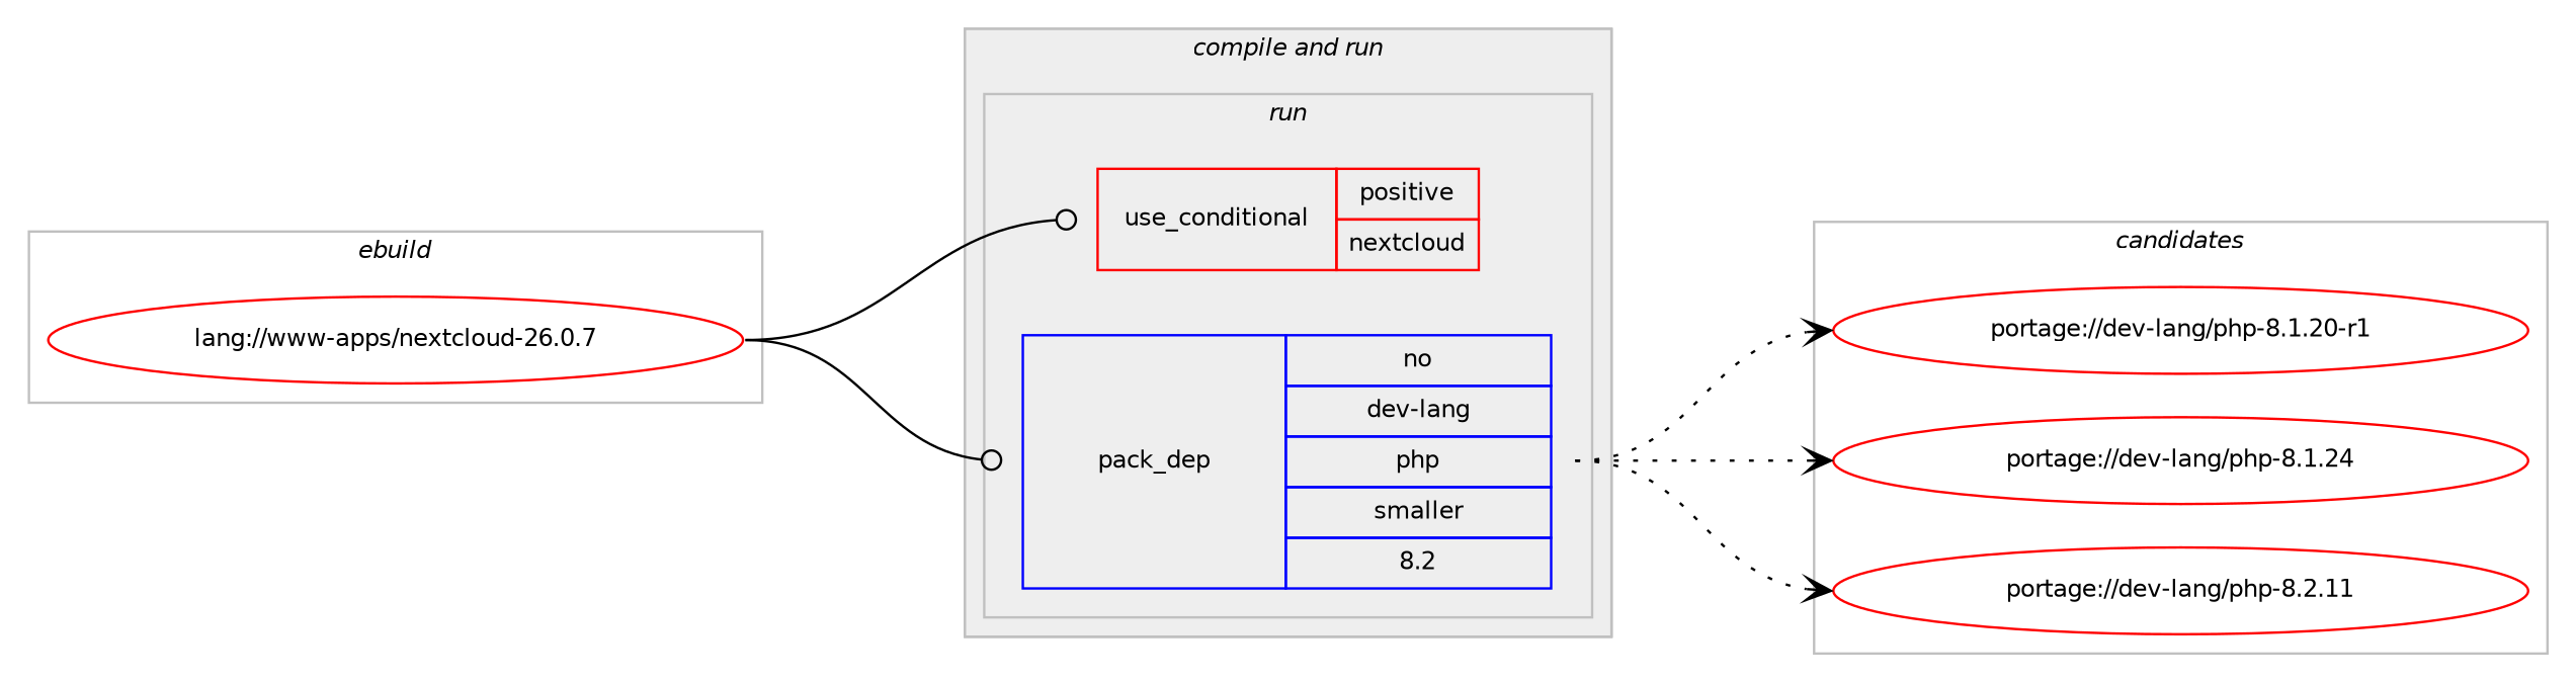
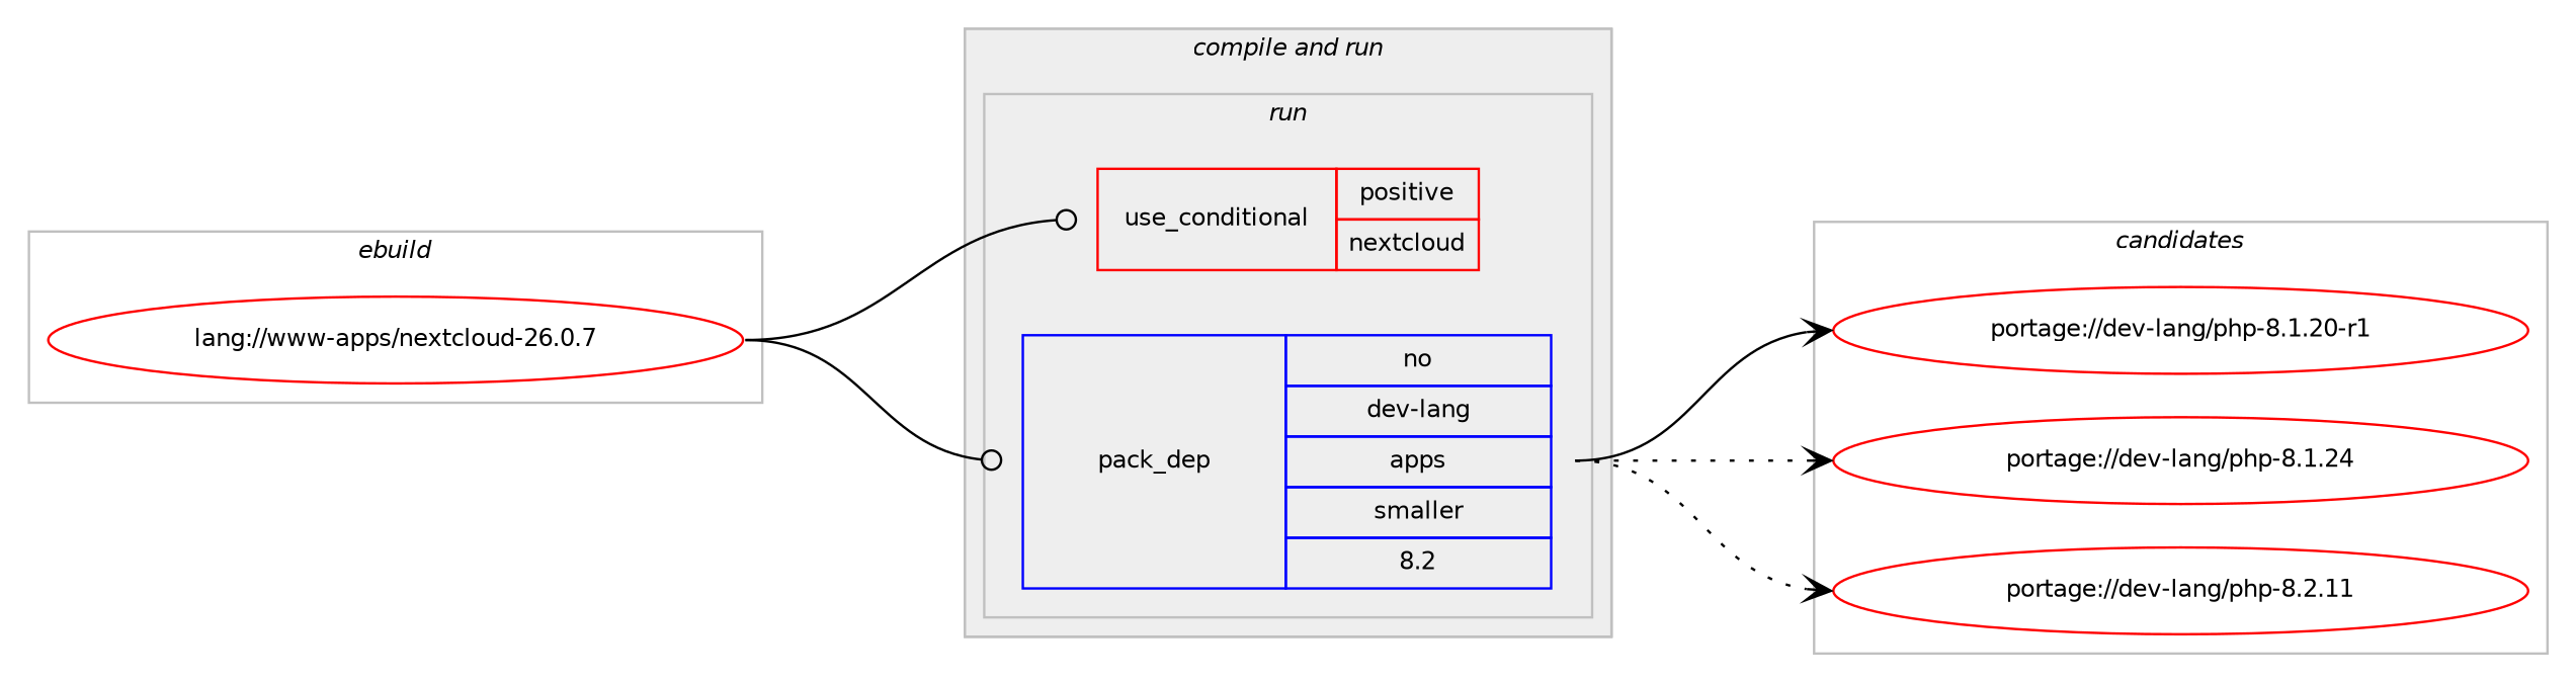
  digraph {
    compound=true
    concentrate=true
    fontname=Helvetica
    fontsize=10
    newrank=true
    rankdir=LR
    ranksep=1.5
    node [color=red fontname=Helvetica fontsize=10]
    edge [arrowhead=vee headport=w style=dotted tailport=e weight=100]
    n1 [label="lang://www-apps/nextcloud-26.0.7" width=4]
    n2 [label=<<TABLE BORDER="0" CELLBORDER="1" CELLSPACING="0" CELLPADDING="4"><TR><TD ROWSPAN="3" CELLPADDING="10">use_conditional</TD></TR><TR><TD>positive</TD></TR><TR><TD>nextcloud</TD></TR></TABLE>> shape=none]
-   n3 [color=blue label=<<TABLE BORDER="0" CELLBORDER="1" CELLSPACING="0" CELLPADDING="4" WIDTH="220"><TR><TD ROWSPAN="6" CELLPADDING="30">pack_dep</TD></TR><TR><TD WIDTH="110">no</TD></TR><TR><TD>dev-lang</TD></TR><TR><TD>php</TD></TR><TR><TD>smaller</TD></TR><TR><TD>8.2</TD></TR></TABLE>> shape=none]
+   n3 [color=blue label=<<TABLE BORDER="0" CELLBORDER="1" CELLSPACING="0" CELLPADDING="4" WIDTH="220"><TR><TD ROWSPAN="6" CELLPADDING="30">pack_dep</TD></TR><TR><TD WIDTH="110">no</TD></TR><TR><TD>dev-lang</TD></TR><TR><TD>apps</TD></TR><TR><TD>smaller</TD></TR><TR><TD>8.2</TD></TR></TABLE>> shape=none]
    n4 [label="portage://dev-lang/php-8.1.20-r1" width=4]
    n5 [label="portage://dev-lang/php-8.1.24" width=4]
    n6 [label="portage://dev-lang/php-8.2.11" width=4]
    subgraph cluster_1 {
      color=gray
      label=<<i>ebuild</i>>
      n1
    }
    subgraph cluster_2 {
      color=gray
      label=<<i>dependencies</i>>
      subgraph cluster_3 {
        color=gray
        fillcolor="#eeeeee"
        label=<<i>compile</i>>
        style=filled
      }
      subgraph cluster_4 {
        color=gray
        fillcolor="#eeeeee"
        label=<<i>compile and run</i>>
        style=filled
      }
      subgraph cluster_5 {
        color=gray
        fillcolor="#eeeeee"
        label=<<i>run</i>>
        style=filled
        subgraph sub_6 {
          color=gray
          fillcolor="#eeeeee"
          label=<<i>run</i>>
          style=filled
          n2
        }
        subgraph sub_7 {
          color=gray
          fillcolor="#eeeeee"
          label=<<i>run</i>>
          style=filled
          n3
        }
      }
    }
    subgraph cluster_8 {
      color=gray
      label=<<i>candidates</i>>
      rank=same
      subgraph sub_9 {
        color=black
        label=<<i>candidates</i>>
        nodesep=1
        rank=same
        n4
        n5
        n6
      }
    }
    n1 -> n2 [arrowhead=odot style=solid weight=20]
    n1 -> n3 [arrowhead=odot style=solid weight=20]
-   n3 -> n4
+   n3 -> n4 [style=solid]
    n3 -> n5
    n3 -> n6
  }
